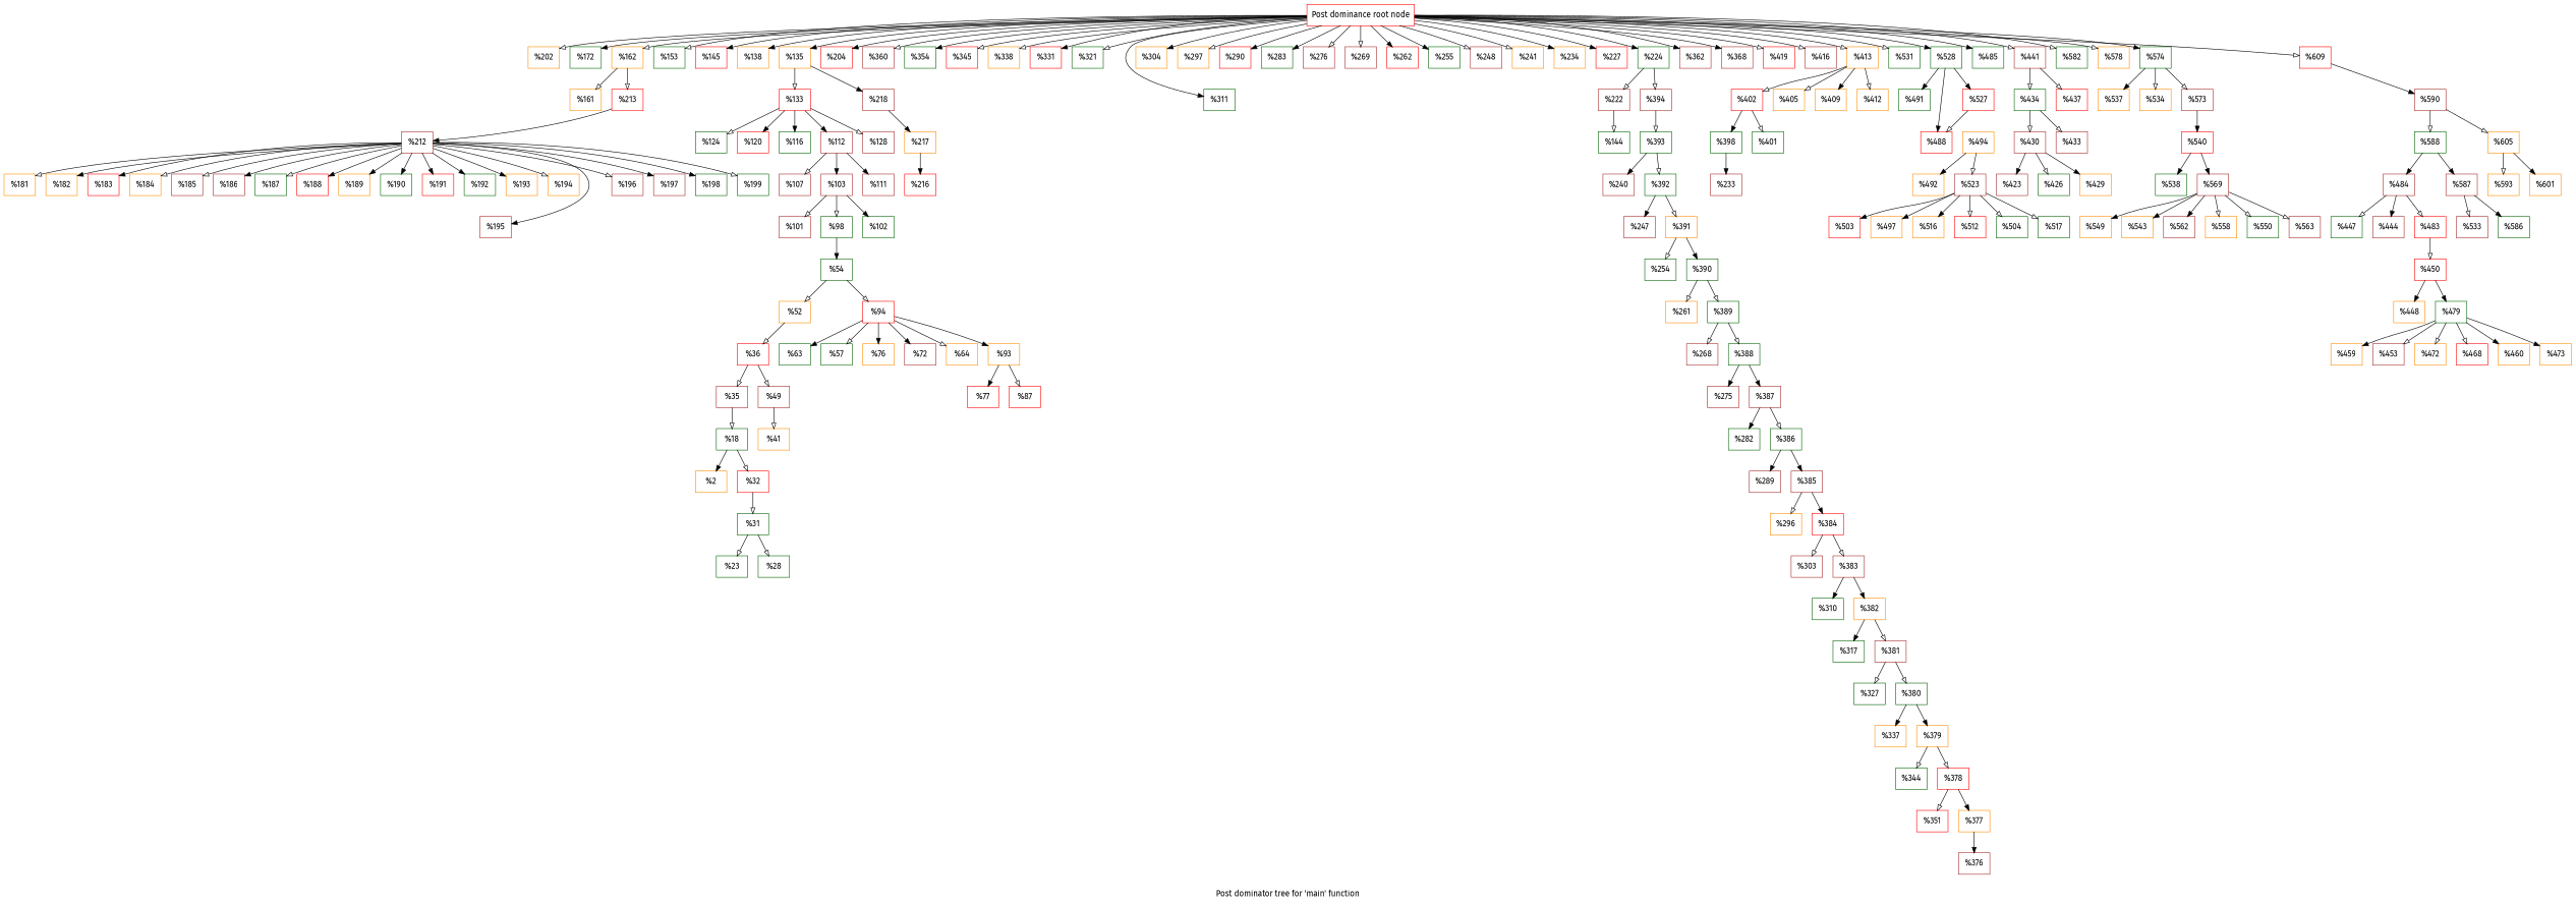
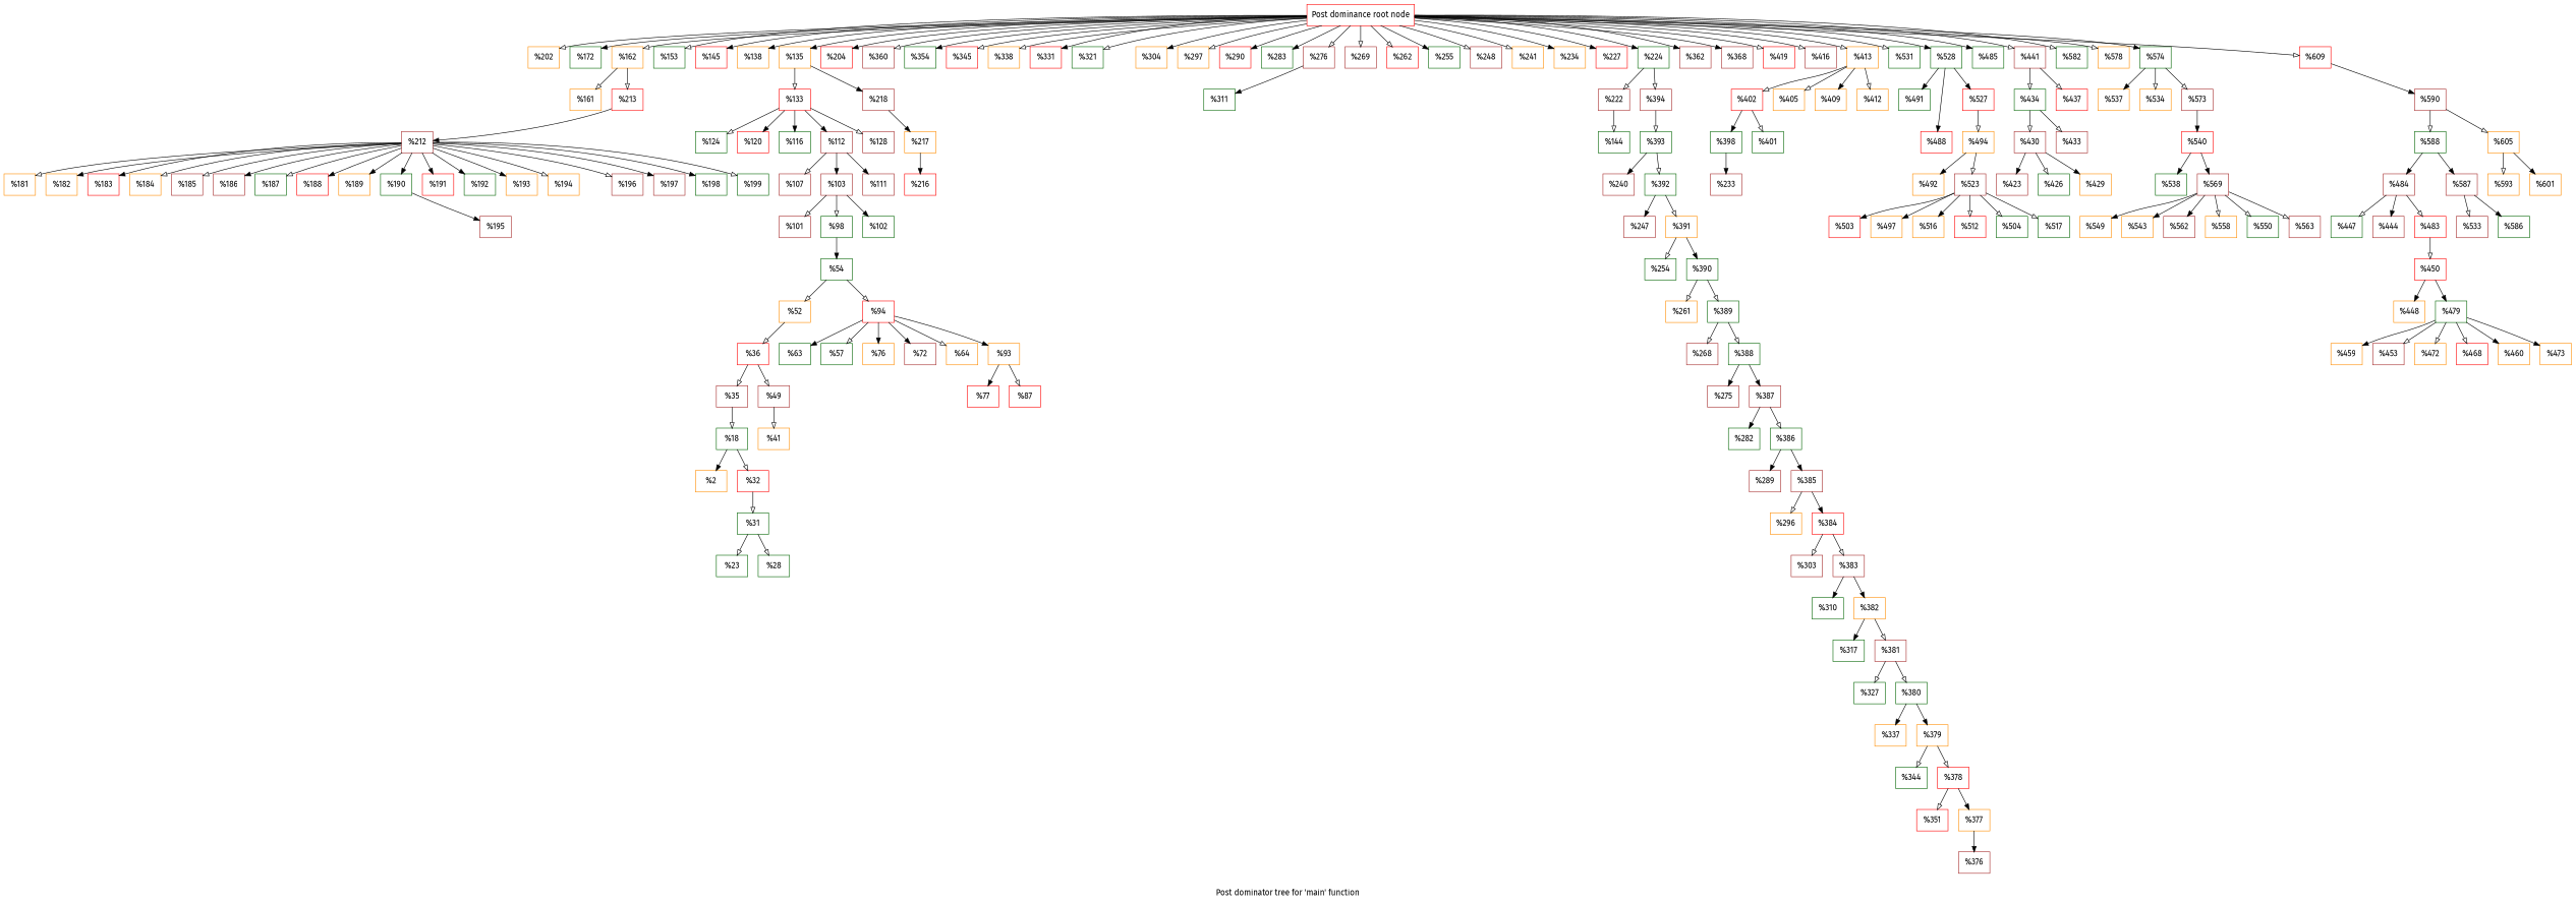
  digraph {
    fontname="Fira Sans"
    label="Post dominator tree for 'main' function"
    node [color=darkgreen fontname="Fira Sans" shape=record]
    edge [arrowhead=onormal fontname="Fira Sans"]
    n1 [color=red label="{Post dominance root node}"]
    n2 [color=darkorange label="{%202}"]
    n3 [label="{%172}"]
    n4 [color=darkorange label="{%162}"]
    n5 [label="{%153}"]
    n6 [color=red label="{%145}"]
    n7 [color=darkorange label="{%138}"]
    n8 [color=darkorange label="{%135}"]
    n9 [color=red label="{%204}"]
    n10 [color=brown label="{%360}"]
    n11 [label="{%354}"]
    n12 [color=red label="{%345}"]
    n13 [color=darkorange label="{%338}"]
    n14 [color=red label="{%331}"]
    n15 [label="{%321}"]
    n16 [label="{%311}"]
    n17 [color=darkorange label="{%304}"]
    n18 [color=darkorange label="{%297}"]
    n19 [color=red label="{%290}"]
    n20 [label="{%283}"]
    n21 [color=brown label="{%276}"]
    n22 [color=brown label="{%269}"]
    n23 [color=red label="{%262}"]
    n24 [label="{%255}"]
    n25 [color=brown label="{%248}"]
    n26 [color=darkorange label="{%241}"]
    n27 [color=darkorange label="{%234}"]
    n28 [color=red label="{%227}"]
    n29 [label="{%224}"]
    n30 [color=brown label="{%362}"]
    n31 [color=brown label="{%368}"]
    n32 [color=red label="{%419}"]
    n33 [color=brown label="{%416}"]
    n34 [color=darkorange label="{%413}"]
    n35 [label="{%531}"]
    n36 [label="{%528}"]
    n37 [label="{%485}"]
    n38 [color=brown label="{%441}"]
    n39 [label="{%582}"]
    n40 [color=darkorange label="{%578}"]
    n41 [label="{%574}"]
    n42 [color=red label="{%609}"]
    n43 [color=darkorange label="{%161}"]
    n44 [color=red label="{%213}"]
    n45 [color=red label="{%133}"]
    n46 [color=brown label="{%218}"]
    n47 [color=brown label="{%222}"]
    n48 [color=brown label="{%394}"]
    n49 [color=red label="{%402}"]
    n50 [color=darkorange label="{%405}"]
    n51 [color=darkorange label="{%409}"]
    n52 [color=darkorange label="{%412}"]
    n53 [label="{%491}"]
    n54 [color=red label="{%488}"]
    n55 [color=red label="{%527}"]
    n56 [label="{%434}"]
    n57 [color=red label="{%437}"]
    n58 [color=darkorange label="{%537}"]
    n59 [color=darkorange label="{%534}"]
    n60 [color=brown label="{%573}"]
    n61 [color=brown label="{%590}"]
    n62 [color=brown label="{%212}"]
    n63 [label="{%124}"]
    n64 [color=red label="{%120}"]
    n65 [label="{%116}"]
    n66 [color=brown label="{%112}"]
    n67 [color=brown label="{%128}"]
    n68 [color=darkorange label="{%217}"]
    n69 [label="{%144}"]
    n70 [label="{%393}"]
    n71 [label="{%398}"]
    n72 [label="{%401}"]
    n73 [color=darkorange label="{%494}"]
    n74 [color=brown label="{%430}"]
    n75 [color=brown label="{%433}"]
    n76 [color=red label="{%540}"]
    n77 [label="{%588}"]
    n78 [color=darkorange label="{%605}"]
    n79 [color=darkorange label="{%181}"]
    n80 [color=darkorange label="{%182}"]
    n81 [color=red label="{%183}"]
    n82 [color=darkorange label="{%184}"]
    n83 [color=brown label="{%185}"]
    n84 [color=brown label="{%186}"]
    n85 [label="{%187}"]
    n86 [color=red label="{%188}"]
    n87 [color=darkorange label="{%189}"]
    n88 [label="{%190}"]
    n89 [color=red label="{%191}"]
    n90 [label="{%192}"]
    n91 [color=darkorange label="{%193}"]
    n92 [color=darkorange label="{%194}"]
    n93 [color=brown label="{%195}"]
    n94 [color=brown label="{%196}"]
    n95 [color=brown label="{%197}"]
    n96 [label="{%198}"]
    n97 [label="{%199}"]
    n98 [color=brown label="{%107}"]
    n99 [color=brown label="{%103}"]
    n100 [color=brown label="{%111}"]
    n101 [color=red label="{%216}"]
    n102 [color=brown label="{%101}"]
    n103 [label="{%98}"]
    n104 [label="{%102}"]
    n105 [label="{%54}"]
    n106 [color=darkorange label="{%52}"]
    n107 [color=red label="{%94}"]
    n108 [color=red label="{%36}"]
    n109 [label="{%63}"]
    n110 [label="{%57}"]
    n111 [color=darkorange label="{%76}"]
    n112 [color=brown label="{%72}"]
    n113 [color=darkorange label="{%64}"]
    n114 [color=darkorange label="{%93}"]
    n115 [color=brown label="{%35}"]
    n116 [color=brown label="{%49}"]
    n117 [color=red label="{%77}"]
    n118 [color=red label="{%87}"]
    n119 [label="{%18}"]
    n120 [color=darkorange label="{%41}"]
    n121 [color=darkorange label="{%2}"]
    n122 [color=red label="{%32}"]
    n123 [label="{%31}"]
    n124 [label="{%23}"]
    n125 [label="{%28}"]
    n126 [color=brown label="{%240}"]
    n127 [label="{%392}"]
    n128 [color=brown label="{%247}"]
    n129 [color=darkorange label="{%391}"]
    n130 [label="{%254}"]
    n131 [label="{%390}"]
    n132 [color=darkorange label="{%261}"]
    n133 [label="{%389}"]
    n134 [color=brown label="{%268}"]
    n135 [label="{%388}"]
    n136 [color=brown label="{%275}"]
    n137 [color=brown label="{%387}"]
    n138 [label="{%282}"]
    n139 [label="{%386}"]
    n140 [color=brown label="{%289}"]
    n141 [color=brown label="{%385}"]
    n142 [color=darkorange label="{%296}"]
    n143 [color=red label="{%384}"]
    n144 [color=brown label="{%303}"]
    n145 [color=brown label="{%383}"]
    n146 [label="{%310}"]
    n147 [color=darkorange label="{%382}"]
    n148 [label="{%317}"]
    n149 [color=brown label="{%381}"]
    n150 [label="{%327}"]
    n151 [label="{%380}"]
    n152 [color=darkorange label="{%337}"]
    n153 [color=darkorange label="{%379}"]
    n154 [label="{%344}"]
    n155 [color=red label="{%378}"]
    n156 [color=red label="{%351}"]
    n157 [color=darkorange label="{%377}"]
    n158 [color=brown label="{%376}"]
    n159 [color=brown label="{%233}"]
    n160 [color=darkorange label="{%492}"]
    n161 [color=brown label="{%523}"]
    n162 [color=red label="{%503}"]
    n163 [color=darkorange label="{%497}"]
    n164 [color=darkorange label="{%516}"]
    n165 [color=red label="{%512}"]
    n166 [label="{%504}"]
    n167 [label="{%517}"]
    n168 [color=brown label="{%423}"]
    n169 [label="{%426}"]
    n170 [color=darkorange label="{%429}"]
    n171 [label="{%538}"]
    n172 [color=brown label="{%569}"]
    n173 [color=darkorange label="{%549}"]
    n174 [color=darkorange label="{%543}"]
    n175 [color=brown label="{%562}"]
    n176 [color=darkorange label="{%558}"]
    n177 [label="{%550}"]
    n178 [color=brown label="{%563}"]
    n179 [color=brown label="{%484}"]
    n180 [color=brown label="{%587}"]
    n181 [color=darkorange label="{%593}"]
    n182 [color=darkorange label="{%601}"]
    n183 [label="{%447}"]
    n184 [color=brown label="{%444}"]
    n185 [color=red label="{%483}"]
    n186 [color=brown label="{%533}"]
    n187 [label="{%586}"]
    n188 [color=red label="{%450}"]
    n189 [color=darkorange label="{%448}"]
    n190 [label="{%479}"]
    n191 [color=darkorange label="{%459}"]
    n192 [color=brown label="{%453}"]
    n193 [color=darkorange label="{%472}"]
    n194 [color=red label="{%468}"]
    n195 [color=darkorange label="{%460}"]
    n196 [color=darkorange label="{%473}"]
    n1 -> n2
    n1 -> n3 [arrowhead=normal]
    n1 -> n4
    n1 -> n5
    n1 -> n6 [arrowhead=normal]
    n1 -> n7 [arrowhead=normal]
    n1 -> n8 [arrowhead=normal]
    n1 -> n9 [arrowhead=normal]
    n1 -> n10
    n1 -> n11 [arrowhead=normal]
    n1 -> n12
    n1 -> n13
    n1 -> n14 [arrowhead=normal]
    n1 -> n15
-   n1 -> n16 [arrowhead=normal]
+   n21 -> n16 [arrowhead=normal]
    n1 -> n17 [arrowhead=normal]
    n1 -> n18
    n1 -> n19 [arrowhead=normal]
    n1 -> n20 [arrowhead=normal]
    n1 -> n21
    n1 -> n22
-   n1 -> n23 [arrowhead=normal]
+   n1 -> n23
    n1 -> n24 [arrowhead=normal]
    n1 -> n25
    n1 -> n26
    n1 -> n27 [arrowhead=normal]
    n1 -> n28 [arrowhead=normal]
    n1 -> n29 [arrowhead=normal]
    n1 -> n30 [arrowhead=normal]
    n1 -> n31 [arrowhead=normal]
    n1 -> n32
    n1 -> n33
    n1 -> n34
    n1 -> n35
    n1 -> n36 [arrowhead=normal]
    n1 -> n37 [arrowhead=normal]
    n1 -> n38
    n1 -> n39
    n1 -> n40
    n1 -> n41 [arrowhead=normal]
    n1 -> n42
    n4 -> n43
    n4 -> n44
    n8 -> n45
    n8 -> n46 [arrowhead=normal]
    n29 -> n47
    n29 -> n48
    n34 -> n49
    n34 -> n50
    n34 -> n51 [arrowhead=normal]
    n34 -> n52
    n36 -> n53 [arrowhead=normal]
    n36 -> n54 [arrowhead=normal]
    n36 -> n55 [arrowhead=normal]
    n38 -> n56
    n38 -> n57
    n41 -> n58 [arrowhead=normal]
    n41 -> n59
    n41 -> n60
    n42 -> n61 [arrowhead=normal]
    n44 -> n62 [arrowhead=normal]
    n45 -> n63
    n45 -> n64 [arrowhead=normal]
    n45 -> n65 [arrowhead=normal]
    n45 -> n66 [arrowhead=normal]
    n45 -> n67
    n46 -> n68 [arrowhead=normal]
    n47 -> n69
    n48 -> n70
    n49 -> n71 [arrowhead=normal]
    n49 -> n72
-   n55 -> n54
+   n55 -> n73
    n56 -> n74
    n56 -> n75
    n60 -> n76 [arrowhead=normal]
    n61 -> n77
    n61 -> n78
    n62 -> n79
    n62 -> n80 [arrowhead=normal]
    n62 -> n81 [arrowhead=normal]
    n62 -> n82
    n62 -> n83
    n62 -> n84 [arrowhead=normal]
    n62 -> n85
    n62 -> n86 [arrowhead=normal]
    n62 -> n87 [arrowhead=normal]
    n62 -> n88 [arrowhead=normal]
    n62 -> n89 [arrowhead=normal]
    n62 -> n90 [arrowhead=normal]
    n62 -> n91 [arrowhead=normal]
    n62 -> n92
-   n62 -> n93 [arrowhead=normal]
+   n88 -> n93 [arrowhead=normal]
    n62 -> n94
    n62 -> n95 [arrowhead=normal]
    n62 -> n96 [arrowhead=normal]
    n62 -> n97
    n66 -> n98
    n66 -> n99 [arrowhead=normal]
    n66 -> n100 [arrowhead=normal]
    n68 -> n101 [arrowhead=normal]
    n70 -> n126 [arrowhead=normal]
    n70 -> n127
    n71 -> n159 [arrowhead=normal]
    n73 -> n160 [arrowhead=normal]
    n73 -> n161
    n74 -> n168 [arrowhead=normal]
    n74 -> n169
    n74 -> n170 [arrowhead=normal]
    n76 -> n171 [arrowhead=normal]
    n76 -> n172 [arrowhead=normal]
    n77 -> n179 [arrowhead=normal]
    n77 -> n180 [arrowhead=normal]
    n78 -> n181
    n78 -> n182 [arrowhead=normal]
    n99 -> n102
    n99 -> n103
    n99 -> n104 [arrowhead=normal]
    n103 -> n105 [arrowhead=normal]
    n105 -> n106
    n105 -> n107
    n106 -> n108
    n107 -> n109 [arrowhead=normal]
    n107 -> n110
    n107 -> n111 [arrowhead=normal]
    n107 -> n112 [arrowhead=normal]
    n107 -> n113
    n107 -> n114 [arrowhead=normal]
    n108 -> n115
    n108 -> n116
    n114 -> n117 [arrowhead=normal]
    n114 -> n118
    n115 -> n119
    n116 -> n120
    n119 -> n121 [arrowhead=normal]
    n119 -> n122
    n122 -> n123
    n123 -> n124
    n123 -> n125
    n127 -> n128 [arrowhead=normal]
    n127 -> n129
    n129 -> n130
    n129 -> n131 [arrowhead=normal]
    n131 -> n132
    n131 -> n133
    n133 -> n134
    n133 -> n135
    n135 -> n136 [arrowhead=normal]
    n135 -> n137 [arrowhead=normal]
    n137 -> n138 [arrowhead=normal]
    n137 -> n139
    n139 -> n140 [arrowhead=normal]
    n139 -> n141 [arrowhead=normal]
    n141 -> n142
    n141 -> n143 [arrowhead=normal]
    n143 -> n144
    n143 -> n145
    n145 -> n146 [arrowhead=normal]
    n145 -> n147 [arrowhead=normal]
    n147 -> n148 [arrowhead=normal]
    n147 -> n149
    n149 -> n150
    n149 -> n151
    n151 -> n152 [arrowhead=normal]
    n151 -> n153 [arrowhead=normal]
    n153 -> n154
    n153 -> n155
    n155 -> n156
    n155 -> n157 [arrowhead=normal]
    n157 -> n158 [arrowhead=normal]
    n161 -> n162 [arrowhead=normal]
    n161 -> n163 [arrowhead=normal]
    n161 -> n164 [arrowhead=normal]
    n161 -> n165
    n161 -> n166
    n161 -> n167
    n172 -> n173 [arrowhead=normal]
    n172 -> n174 [arrowhead=normal]
    n172 -> n175 [arrowhead=normal]
    n172 -> n176
    n172 -> n177
    n172 -> n178
    n179 -> n183
    n179 -> n184 [arrowhead=normal]
    n179 -> n185
    n180 -> n186
    n180 -> n187 [arrowhead=normal]
    n185 -> n188
    n188 -> n189 [arrowhead=normal]
    n188 -> n190 [arrowhead=normal]
    n190 -> n191 [arrowhead=normal]
    n190 -> n192
    n190 -> n193
    n190 -> n194
    n190 -> n195 [arrowhead=normal]
    n190 -> n196 [arrowhead=normal]
  }
